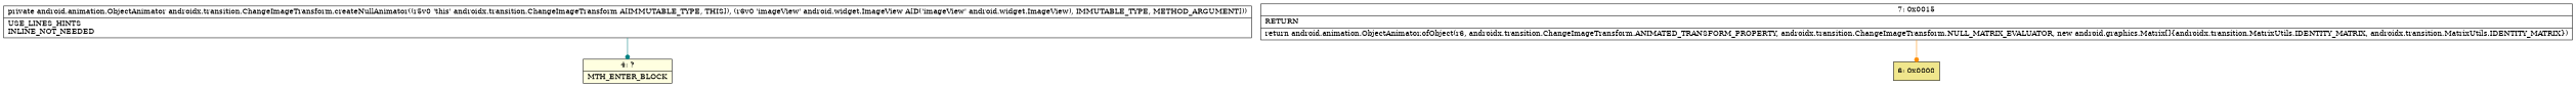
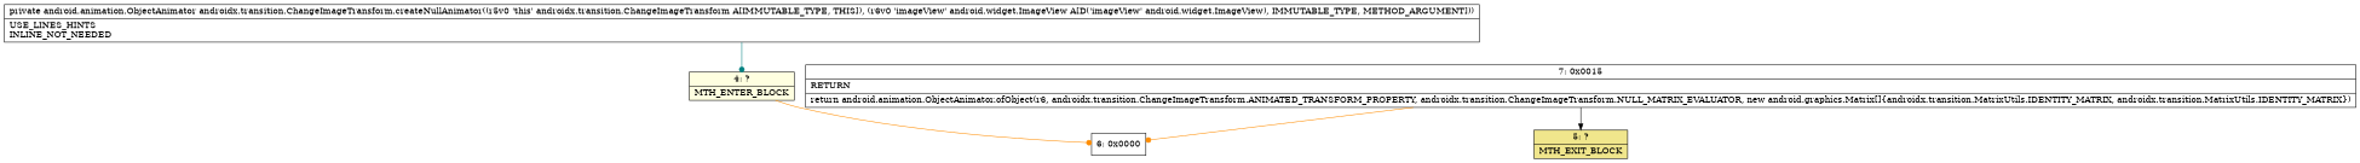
  digraph {
    node [fillcolor=khaki shape=record style=filled]
    edge [arrowhead=dot color=darkorange]
    n1 [fillcolor=lightyellow label="{4\:\ ?|MTH_ENTER_BLOCK\l}"]
-   n2 [label="{6\:\ 0x0000}"]
+   n2 [fillcolor=white label="{6\:\ 0x0000}"]
    n3 [fillcolor=white label="{7\:\ 0x0015|RETURN\l|return android.animation.ObjectAnimator.ofObject(r6, androidx.transition.ChangeImageTransform.ANIMATED_TRANSFORM_PROPERTY, androidx.transition.ChangeImageTransform.NULL_MATRIX_EVALUATOR, new android.graphics.Matrix[]\{androidx.transition.MatrixUtils.IDENTITY_MATRIX, androidx.transition.MatrixUtils.IDENTITY_MATRIX\})\l}"]
+   n4 [label="{5\:\ ?|MTH_EXIT_BLOCK\l}"]
    n5 [fillcolor=white label="{private android.animation.ObjectAnimator androidx.transition.ChangeImageTransform.createNullAnimator((r5v0 'this' androidx.transition.ChangeImageTransform A[IMMUTABLE_TYPE, THIS]), (r6v0 'imageView' android.widget.ImageView A[D('imageView' android.widget.ImageView), IMMUTABLE_TYPE, METHOD_ARGUMENT]))  | USE_LINES_HINTS\lINLINE_NOT_NEEDED\l}"]
+   n1 -> n2
    n3 -> n2
+   n3 -> n4 [arrowhead=normal color=black]
    n5 -> n1 [color=teal]
  }
